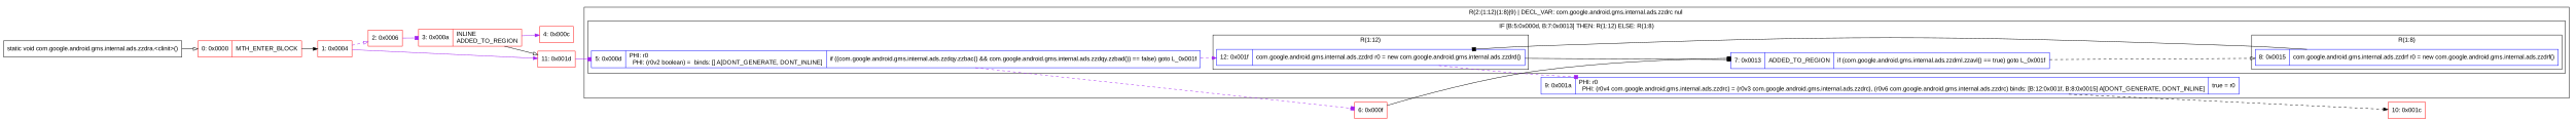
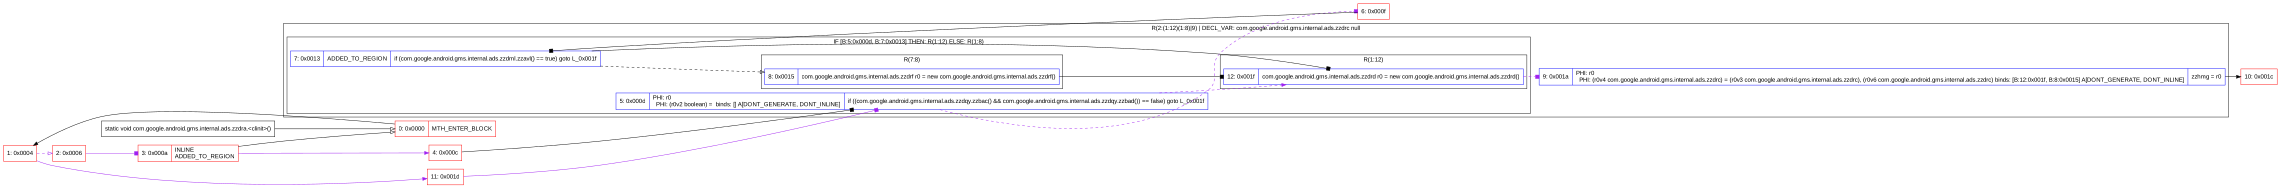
  digraph {
    fontname="Liberation Sans"
    rankdir=LR
    node [color=red fontname="Liberation Sans" shape=record]
    edge [arrowhead=box color=black fontname="Liberation Sans"]
    n1 [color=blue label="{12\:\ 0x001f|com.google.android.gms.internal.ads.zzdrd r0 = new com.google.android.gms.internal.ads.zzdrd()\l}"]
    n2 [color=blue label="{8\:\ 0x0015|com.google.android.gms.internal.ads.zzdrf r0 = new com.google.android.gms.internal.ads.zzdrf()\l}"]
    n3 [color=blue label="{5\:\ 0x000d|PHI: r0 \l  PHI: (r0v2 boolean) =  binds: [] A[DONT_GENERATE, DONT_INLINE]\l|if ((com.google.android.gms.internal.ads.zzdqy.zzbac() && com.google.android.gms.internal.ads.zzdqy.zzbad()) == false) goto L_0x001f\l}"]
    n4 [color=blue label="{7\:\ 0x0013|ADDED_TO_REGION\l|if (com.google.android.gms.internal.ads.zzdml.zzavl() == true) goto L_0x001f\l}"]
-   n5 [color=blue label="{9\:\ 0x001a|PHI: r0 \l  PHI: (r0v4 com.google.android.gms.internal.ads.zzdrc) = (r0v3 com.google.android.gms.internal.ads.zzdrc), (r0v6 com.google.android.gms.internal.ads.zzdrc) binds: [B:12:0x001f, B:8:0x0015] A[DONT_GENERATE, DONT_INLINE]\l|true = r0\l}"]
+   n5 [color=blue label="{9\:\ 0x001a|PHI: r0 \l  PHI: (r0v4 com.google.android.gms.internal.ads.zzdrc) = (r0v3 com.google.android.gms.internal.ads.zzdrc), (r0v6 com.google.android.gms.internal.ads.zzdrc) binds: [B:12:0x001f, B:8:0x0015] A[DONT_GENERATE, DONT_INLINE]\l|zzhmg = r0\l}"]
    n6 [label="{6\:\ 0x000f}"]
    n7 [label="{10\:\ 0x001c}"]
    n8 [label="{0\:\ 0x0000|MTH_ENTER_BLOCK\l}"]
    n9 [label="{1\:\ 0x0004}"]
    n10 [label="{2\:\ 0x0006}"]
    n11 [label="{11\:\ 0x001d}"]
    n12 [label="{3\:\ 0x000a|INLINE\lADDED_TO_REGION\l}"]
    n13 [label="{4\:\ 0x000c}"]
    n14 [label="{static void com.google.android.gms.internal.ads.zzdra.\<clinit\>() }" color=""]
    subgraph cluster_1 {
      label="R(2:(1:12)(1:8)|9) | DECL_VAR: com.google.android.gms.internal.ads.zzdrc null\l"
      n5
      subgraph cluster_2 {
        label="IF [B:5:0x000d, B:7:0x0013] THEN: R(1:12) ELSE: R(1:8)"
        n3
        n4
        subgraph cluster_3 {
          label="R(1:12)"
          n1
        }
        subgraph cluster_4 {
-         label="R(1:8)"
+         label="R(7:8)"
          n2
        }
      }
    }
    n1 -> n5 [color=purple style=dashed]
    n2 -> n1
    n3 -> n1 [arrowhead=normal color=purple style=dashed]
    n3 -> n6 [color=purple style=dashed]
-   n1 -> n4
+   n4 -> n1
    n4 -> n2 [arrowhead=onormal style=dashed]
-   n5 -> n7 [arrowhead=normal style=dashed]
+   n5 -> n7 [arrowhead=normal]
    n6 -> n4
    n8 -> n9 [arrowhead=normal]
    n9 -> n10 [arrowhead=onormal color=purple style=dashed]
    n9 -> n11 [arrowhead=normal color=purple]
    n10 -> n12 [color=purple]
    n11 -> n3 [color=purple]
-   n12 -> n11 [arrowhead=onormal]
+   n12 -> n8 [arrowhead=onormal]
    n12 -> n13 [arrowhead=normal color=purple]
+   n13 -> n3
    n14 -> n8 [arrowhead=onormal]
  }
